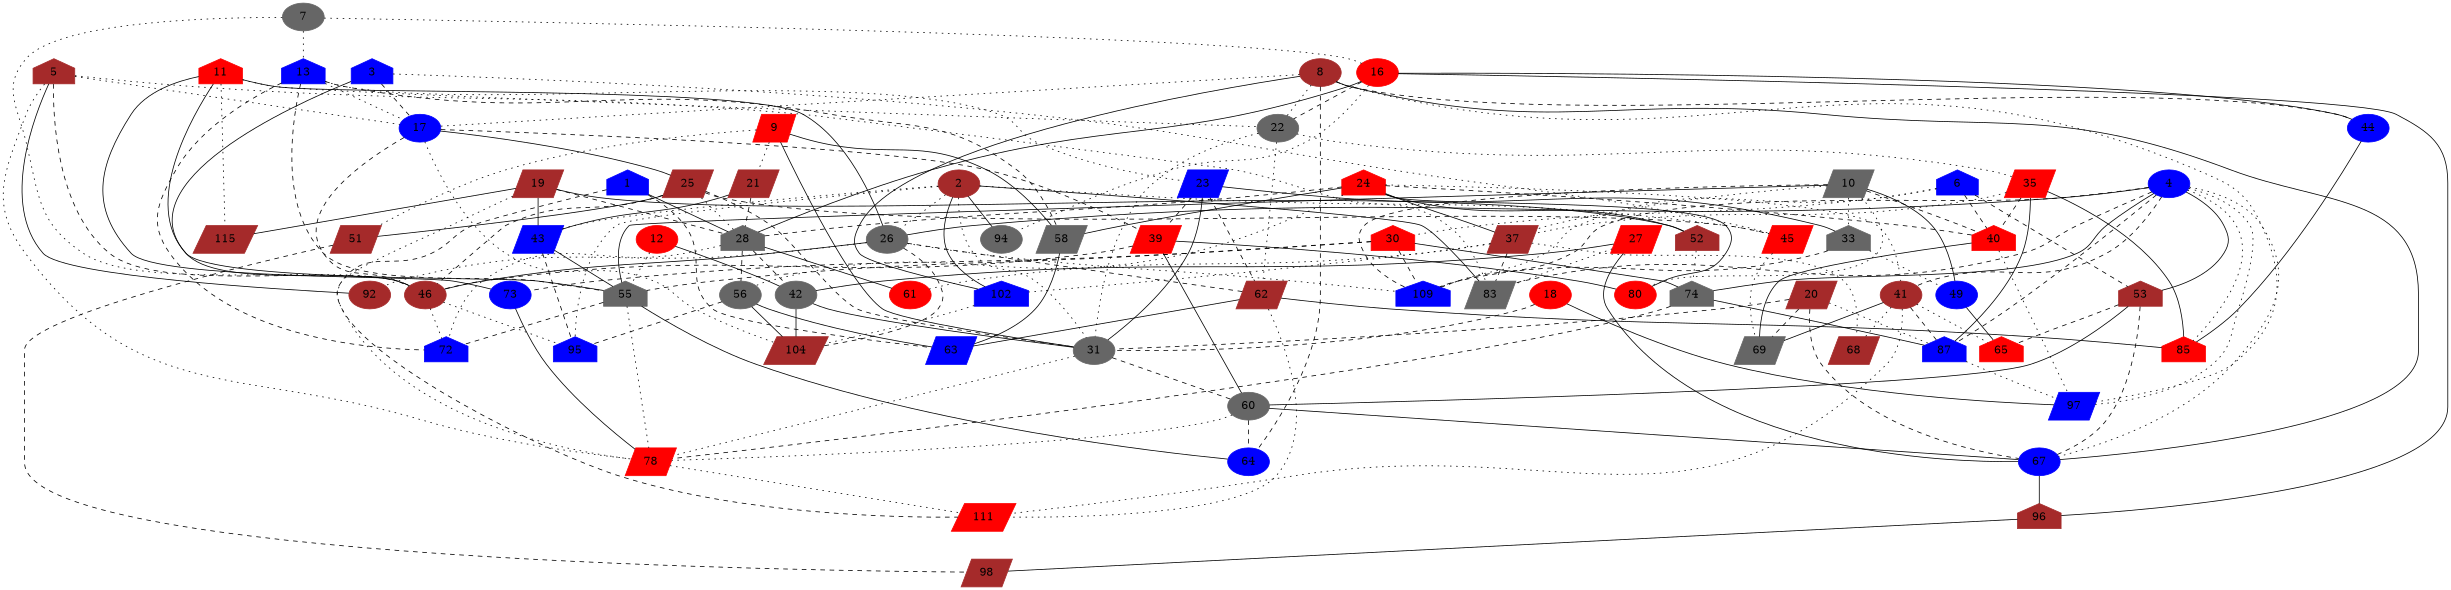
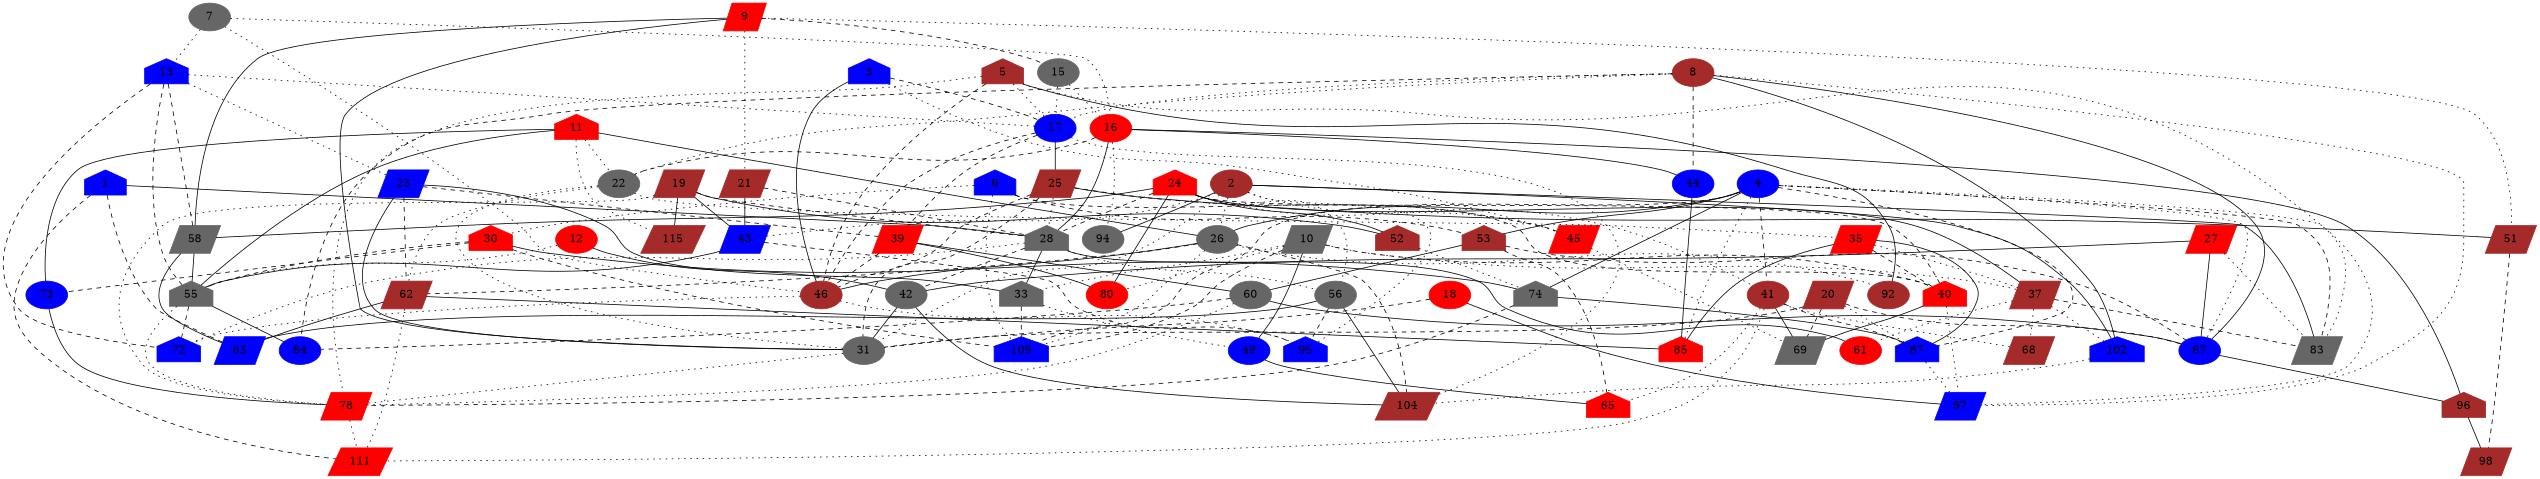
  graph {
    node [color=blue shape=ellipse style=filled]
    edge [style=dotted]
    28 [color=gray40 shape=house super="+57"]
    33 [color=gray40 shape=house super="+76"]
    42 [color=gray40 super="+70"]
    72 [shape=house super="+110"]
    56 [color=gray40 super="+71"]
    61 [color=red]
    1 [shape=house]
    63 [shape=parallelogram]
    111 [color=red shape=parallelogram]
    2 [color=brown super="+14"]
    26 [color=gray40 super="+34"]
    31 [color=gray40 super="+116"]
    43 [shape=parallelogram super="+118"]
    45 [color=red shape=parallelogram super="+91"]
    83 [color=gray40 shape=parallelogram super="+107"]
    94 [color=gray40]
    95 [shape=house super="+100"]
    102 [shape=house super="+103"]
    46 [color=brown super="+47"]
    109 [shape=house super="+114"]
    92 [color=brown]
    104 [color=brown shape=parallelogram]
    62 [color=brown shape=parallelogram super="+86"]
    78 [color=red shape=parallelogram super="+84"]
    60 [color=gray40 super="+75"]
    55 [color=gray40 shape=house super="+81"]
    69 [color=gray40 shape=parallelogram]
    3 [shape=house super="+36"]
    17 [super="+88"]
    25 [color=brown shape=parallelogram super="+66"]
    39 [color=red shape=parallelogram super="+54"]
    4 [super="+101"]
    41 [color=brown super="+59"]
    53 [color=brown shape=house super="+90"]
    67 [super="+89"]
    74 [color=gray40 shape=house]
    85 [color=red shape=house super="+99"]
    87 [shape=house super="+112"]
    97 [shape=parallelogram]
    68 [color=brown shape=parallelogram]
    65 [color=red shape=house]
    96 [color=brown shape=house]
    5 [color=brown shape=house super="+77"]
    6 [shape=house super="+117"]
    30 [color=red shape=house]
    40 [color=red shape=house super="+113"]
    73
    13 [shape=house super="+108"]
    58 [color=gray40 shape=parallelogram super="+93"]
    23 [shape=parallelogram]
    7 [color=gray40]
    16 [color=red super="+79"]
    22 [color=gray40 super="+50"]
    44
    8 [color=brown super="+106"]
    64
    35 [color=red shape=parallelogram]
    9 [color=red shape=parallelogram super="+105"]
+   15 [color=gray40]
    21 [color=brown shape=parallelogram]
    51 [color=brown shape=parallelogram]
    98 [color=brown shape=parallelogram]
    10 [color=gray40 shape=parallelogram super="+29"]
    37 [color=brown shape=parallelogram super="+38"]
    49
    80 [color=red]
    11 [color=red shape=house super="+32"]
    115 [color=brown shape=parallelogram]
    12 [color=red]
    18 [color=red]
    19 [color=brown shape=parallelogram super="+48"]
    52 [color=brown shape=house]
    20 [color=brown shape=parallelogram]
    24 [color=red shape=house super="+82"]
    27 [color=red shape=parallelogram]
+   28 -- 33 [style=solid]
    28 -- 42 [style=dashed]
    28 -- 72
-   28 -- 56 [style=dashed]
+   28 -- 56
    28 -- 61 [style=solid]
    33 -- 109 [style=dashed]
    33 -- 49
    42 -- 31 [style=solid]
    42 -- 104 [style=solid]
    56 -- 63 [style=solid]
    56 -- 95 [style=dashed]
    56 -- 104 [style=solid]
    1 -- 28 [style=solid]
    1 -- 63 [style=dashed]
    1 -- 111 [style=dashed]
    2 -- 26
    2 -- 31
    2 -- 43
    2 -- 45
    2 -- 83 [style=solid]
    2 -- 94 [style=solid]
    2 -- 95
    2 -- 102 [style=solid]
    26 -- 46 [style=solid]
    26 -- 109
    26 -- 92 [weight=2]
    26 -- 104 [style=dashed]
    26 -- 62 [style=dashed]
    31 -- 78
-   31 -- 60 [style=dashed]
    43 -- 95 [style=dashed]
    43 -- 55 [style=solid]
    45 -- 69
    102 -- 104
    46 -- 72
    46 -- 95
    62 -- 63 [style=solid]
    62 -- 111
    62 -- 85 [style=solid]
    78 -- 111
    60 -- 78
    60 -- 67 [style=solid]
    60 -- 64 [style=dashed]
    55 -- 72 [style=dashed]
    55 -- 78
    55 -- 64 [style=solid]
    3 -- 45
    3 -- 46 [style=solid weight=2]
    3 -- 17 [style=dashed]
    17 -- 46 [style=dashed]
    17 -- 104
    17 -- 25 [style=solid]
    17 -- 39 [style=dashed]
    25 -- 28
    25 -- 31 [style=dashed]
    25 -- 45 [style=dashed]
    25 -- 46 [style=dashed]
    25 -- 51 [style=solid]
    39 -- 46 [style=dashed]
    39 -- 60 [style=solid]
    39 -- 80 [style=solid]
    4 -- 26 [style=solid]
    4 -- 83 [style=dashed]
    4 -- 109 [style=dashed]
    4 -- 41 [style=dashed]
    4 -- 53 [style=solid]
    4 -- 67
    4 -- 74 [style=solid]
    4 -- 85
    4 -- 87 [style=dashed]
    4 -- 97
    41 -- 111
    41 -- 69 [style=solid]
    41 -- 87 [style=dashed]
    41 -- 68
    41 -- 65
    53 -- 60 [style=solid]
    53 -- 67 [style=dashed]
    53 -- 65 [style=dashed]
    67 -- 96 [style=solid]
    74 -- 78 [style=dashed]
    74 -- 87 [style=solid]
    87 -- 97
    96 -- 98 [style=solid]
    5 -- 83
    5 -- 46 [style=dashed]
    5 -- 92 [style=solid]
    5 -- 78
    5 -- 17
    6 -- 109 [weight=2]
    6 -- 53 [style=dashed]
    6 -- 30
    6 -- 40 [style=dashed weight=2]
    30 -- 109 [style=dashed]
    30 -- 55 [style=dashed]
    30 -- 74 [style=solid]
    30 -- 73 [style=dashed]
    40 -- 69 [style=solid]
    40 -- 97
    73 -- 78 [style=solid]
    13 -- 72 [style=dashed]
    13 -- 55 [style=dashed weight=2]
    13 -- 17
    13 -- 58 [style=dashed]
    13 -- 23
    58 -- 63 [style=solid]
    23 -- 33 [style=solid]
    23 -- 31 [style=solid]
    23 -- 62 [style=dashed]
    23 -- 39 [style=dashed]
    7 -- 46
    7 -- 13
    7 -- 16
    16 -- 28 [style=solid]
    16 -- 94
    16 -- 96 [style=solid]
    16 -- 22 [style=dashed]
    16 -- 44 [style=solid]
    22 -- 31
    22 -- 62
    22 -- 35
    44 -- 85 [style=solid]
    8 -- 102 [style=solid]
    8 -- 17
    8 -- 67 [style=solid]
    8 -- 97
    8 -- 22
    8 -- 44 [style=dashed]
    8 -- 64 [style=dashed]
    35 -- 85 [style=solid weight=2]
    35 -- 87 [style=solid]
    35 -- 40 [style=dashed]
    35 -- 37
    9 -- 31 [style=solid]
    9 -- 58 [style=solid]
+   9 -- 15 [style=dashed]
    9 -- 21
    9 -- 51
+   15 -- 17
+   15 -- 16
    21 -- 28 [style=dashed]
    21 -- 43 [style=solid]
    51 -- 98 [style=dashed]
    10 -- 33
    10 -- 109 [style=dashed]
-   10 -- 55 [style=solid]
+   58 -- 55 [style=solid]
    10 -- 40 [style=dashed]
    10 -- 37
    10 -- 49 [style=solid]
    10 -- 80
    37 -- 61
    37 -- 83 [style=dashed]
    37 -- 102
    37 -- 68
    49 -- 65 [style=solid]
    11 -- 26 [style=solid]
    11 -- 55 [style=solid]
    11 -- 73 [style=solid]
    11 -- 22
    11 -- 115
    12 -- 42 [style=solid]
    12 -- 55
    18 -- 31 [style=dashed]
    18 -- 97 [style=solid]
    19 -- 28 [style=dashed]
    19 -- 43 [style=solid]
    19 -- 78
    19 -- 115 [style=solid]
    19 -- 52 [style=solid]
    52 -- 74
    20 -- 31 [style=dashed]
    20 -- 69 [style=dashed]
    20 -- 67 [style=dashed]
    20 -- 87
    24 -- 28 [style=dashed]
    24 -- 56
    24 -- 41
    24 -- 40 [style=dashed]
    24 -- 58 [style=solid]
    24 -- 37 [style=solid]
    24 -- 80 [style=solid]
    24 -- 52 [style=solid]
    27 -- 42 [style=solid]
    27 -- 83
    27 -- 67 [style=solid]
  }
